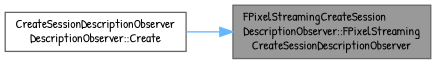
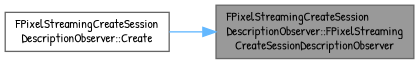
  digraph {
    rankdir=RL
    fontname="Patrick Hand"
    node [fontname="Patrick Hand" fontsize=10 shape=box style=filled]
    n1 [color=gray40 fillcolor=grey60 fontcolor=black height=0.2 label="FPixelStreamingCreateSession\lDescriptionObserver::FPixelStreaming\lCreateSessionDescriptionObserver" width=0.4]
-   n2 [color=grey40 fillcolor=white height=0.2 label="CreateSessionDescriptionObserver\lDescriptionObserver::Create" width=0.4]
+   n2 [color=grey40 fillcolor=white height=0.2 label="FPixelStreamingCreateSession\lDescriptionObserver::Create" width=0.4]
    n1 -> n2 [color=steelblue1 dir=back fontname="Patrick Hand" fontsize=10 labelfontname=Helvetica labelfontsize=10 style=solid]
  }
